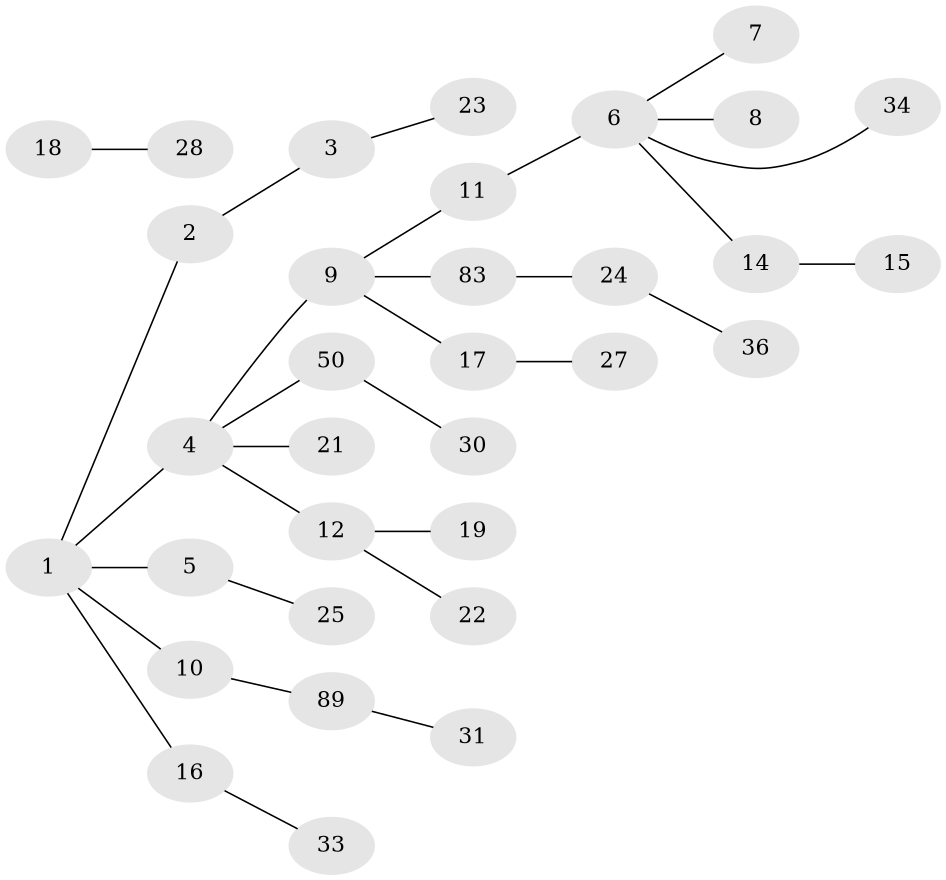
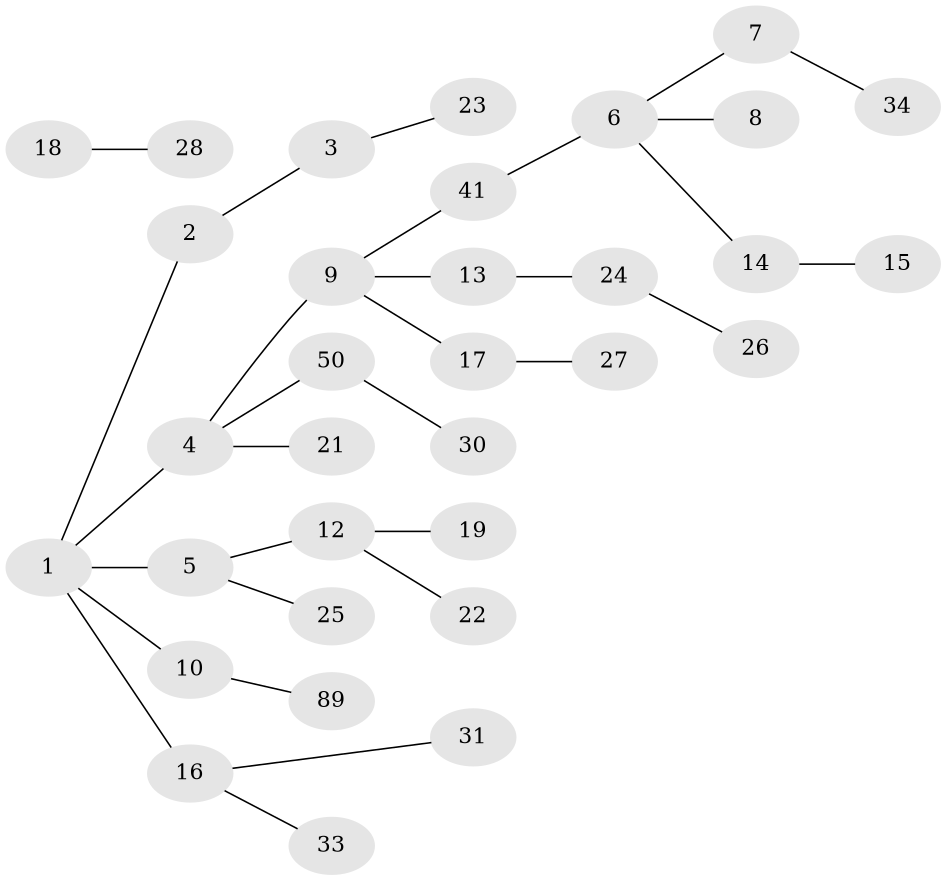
  graph {
    rankdir=LR
    node [color=gray90 style=filled]
    edge [weight=1.0]
    1
    2
    4
    5
    10
    16
    3
    9
    n9 [label=50]
    21
    12
    25
    n13 [label=89]
    31
    33
    23
    6
    7
    8
    14
-   11
-   13 [label=83]
+   11 [label=41]
+   13
    17
    30
    19
    22
    n27 [label=34]
    15
    18
    28
    24
    27
-   26 [label=36]
+   26
    1 -- 2
    1 -- 4
    1 -- 5
    1 -- 10
    1 -- 16
    2 -- 3
    4 -- 9
    4 -- n9
    4 -- 21 [weight=2.0]
-   4 -- 12
+   5 -- 12
    5 -- 25
    10 -- n13
-   n13 -- 31
+   16 -- 31
    16 -- 33
    3 -- 23
    9 -- 11
    9 -- 13
    9 -- 17
    n9 -- 30
    12 -- 19
    12 -- 22
    6 -- 7
    6 -- 8 [weight=3.0]
    6 -- 14
-   6 -- n27
+   7 -- n27
    14 -- 15
    11 -- 6
    13 -- 24
    17 -- 27
    18 -- 28 [weight=2.0]
    24 -- 26
  }
